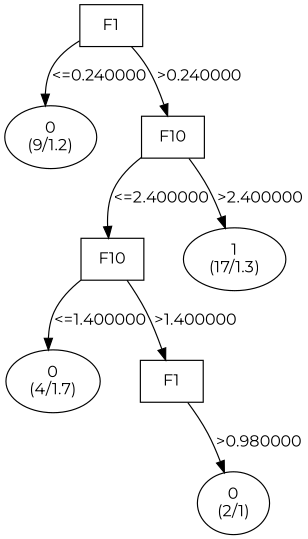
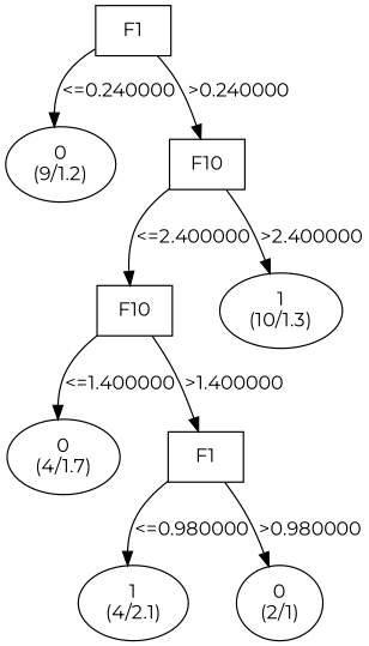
  digraph {
    fontname=Montserrat
    node [fontname=Montserrat shape=ellipse]
    edge [fontname=Montserrat]
    n1 [label="F1\n" shape=box]
    n2 [label="0\n(9/1.2)"]
    n3 [label="F10\n" shape=box]
    n4 [label="F10\n" shape=box]
-   n5 [label="1\n(17/1.3)"]
+   n5 [label="1\n(10/1.3)"]
    n6 [label="0\n(4/1.7)"]
    n7 [label="F1\n" shape=box]
+   n8 [label="1\n(4/2.1)"]
    n9 [label="0\n(2/1)"]
    n1 -> n2 [label="<=0.240000"]
    n1 -> n3 [label=">0.240000"]
    n3 -> n4 [label="<=2.400000"]
    n3 -> n5 [label=">2.400000"]
    n4 -> n6 [label="<=1.400000"]
    n4 -> n7 [label=">1.400000"]
+   n7 -> n8 [label="<=0.980000"]
    n7 -> n9 [label=">0.980000"]
  }
